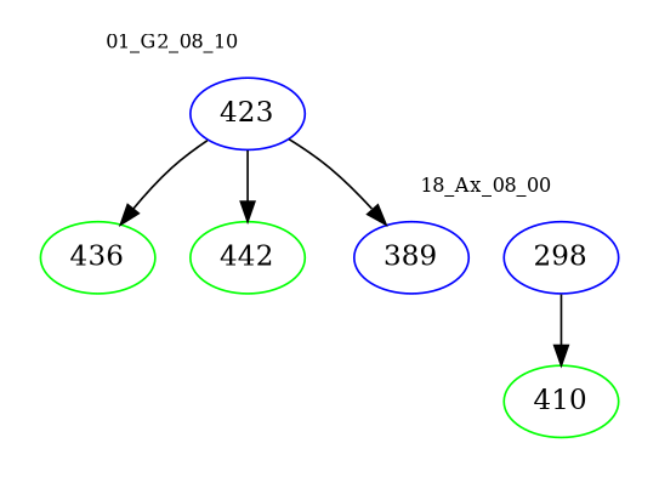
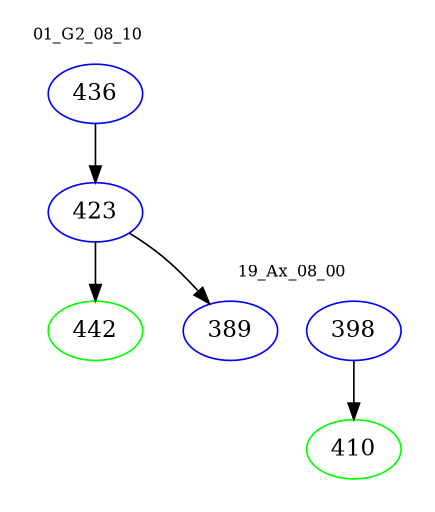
  digraph {
    node [color=blue]
    edge [color=black]
-   n1 [label=298]
+   n1 [label=398]
    n2 [label=389]
    n3 [color=green label=410]
    n4 [label=423]
-   n5 [color=green label=436]
+   n5 [label=436]
    n6 [color=green label=442]
    subgraph cluster_1 {
      color=white
      fontsize=10
-     label="18_Ax_08_00"
+     label="19_Ax_08_00"
      n1
      n2
      n3
    }
    subgraph cluster_2 {
      color=white
      fontsize=10
      label="01_G2_08_10"
      n4
      n5
      n6
    }
    n1 -> n3
    n4 -> n2
-   n4 -> n5
+   n5 -> n4
    n4 -> n6
  }
